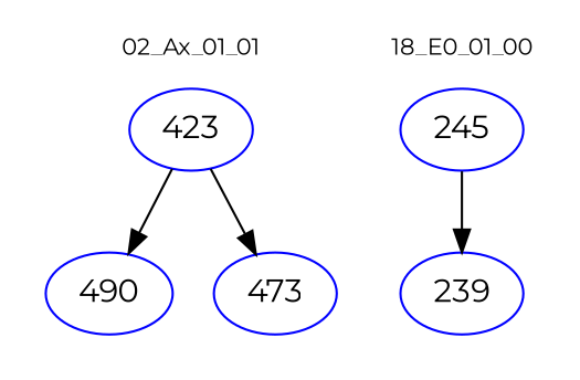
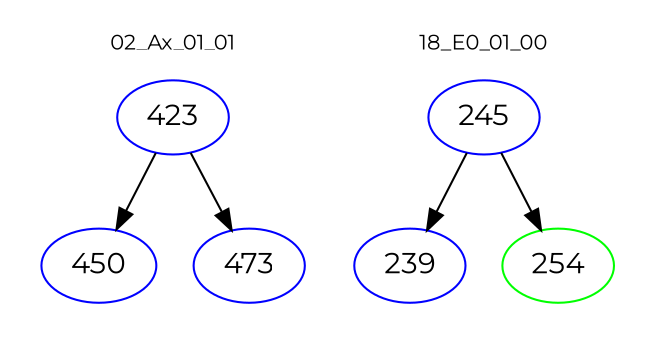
  digraph {
    fontname=Montserrat
    node [color=blue fontname=Montserrat]
    edge [color=black fontname=Montserrat]
    n1 [label=423]
-   n2 [label=490]
+   n2 [label=450]
    n3 [label=473]
    n4 [label=245]
    n5 [label=239]
+   n6 [color=green label=254]
    subgraph cluster_1 {
      color=white
      fontsize=10
      label="02_Ax_01_01"
      n1
      n2
      n3
    }
    subgraph cluster_2 {
      color=white
      fontsize=10
      label="18_E0_01_00"
      n4
      n5
+     n6
    }
    n1 -> n2
    n1 -> n3
    n4 -> n5
+   n4 -> n6
  }
